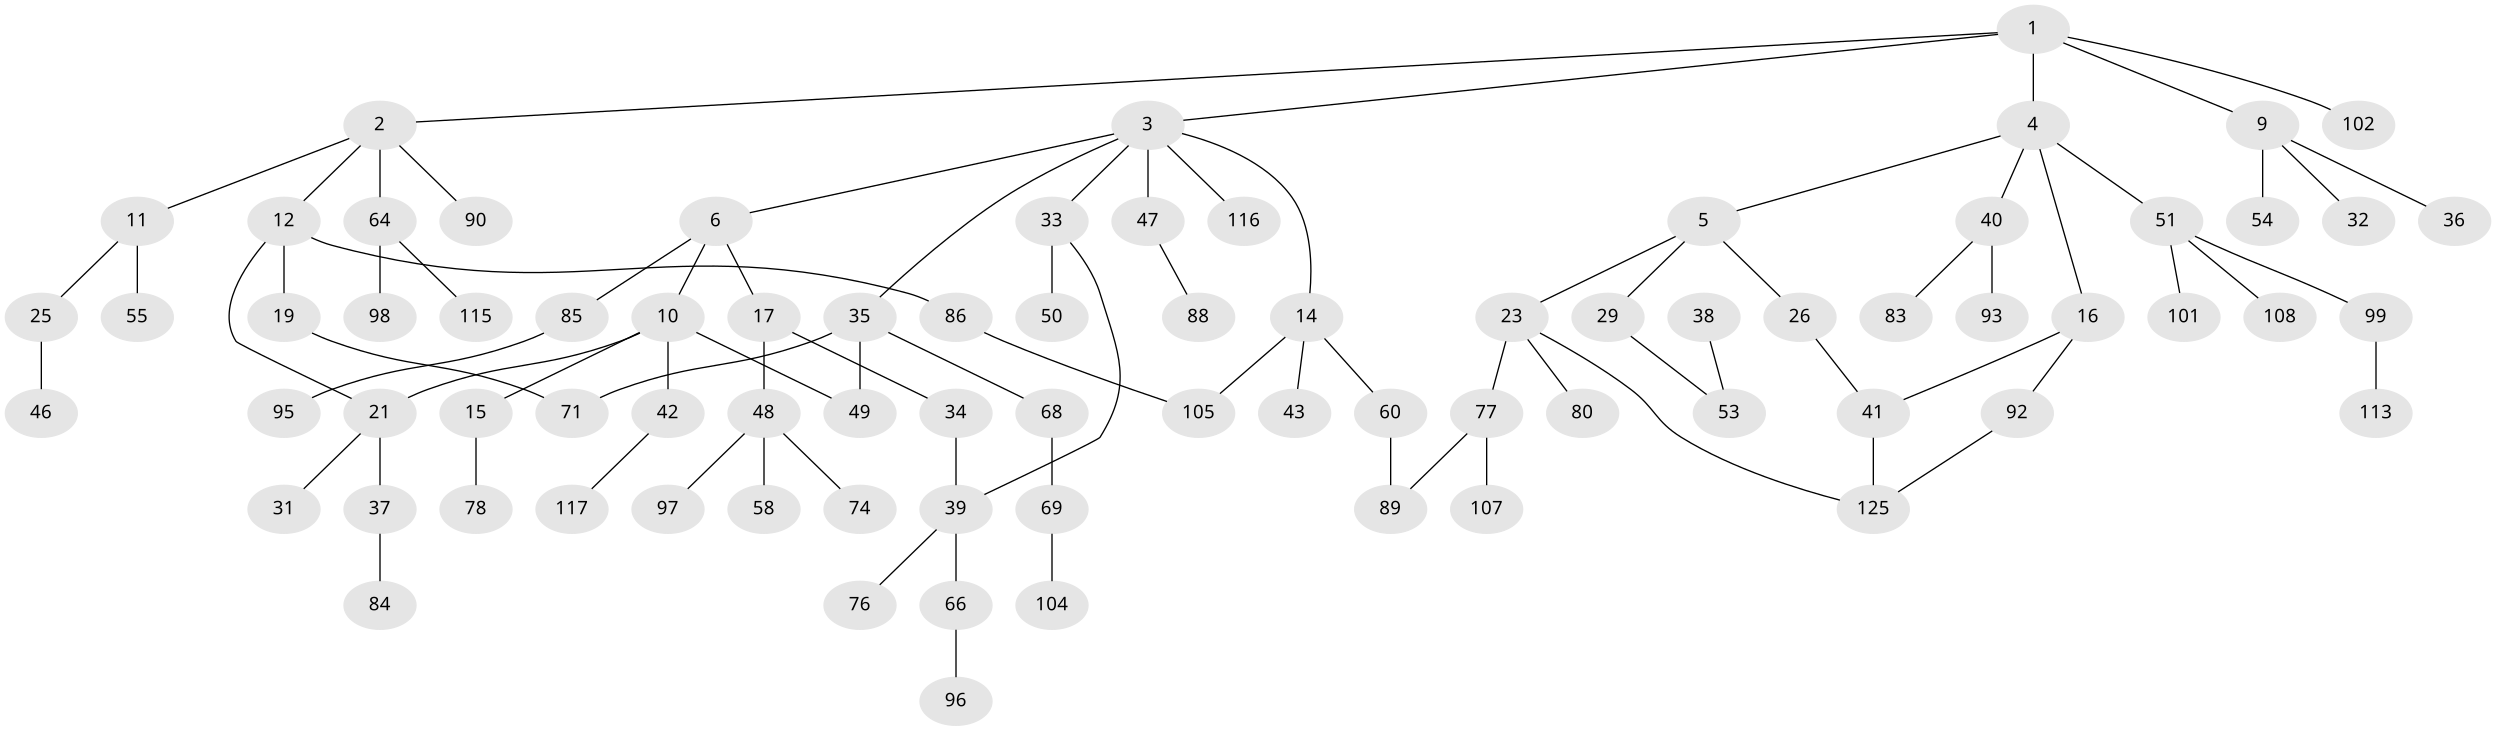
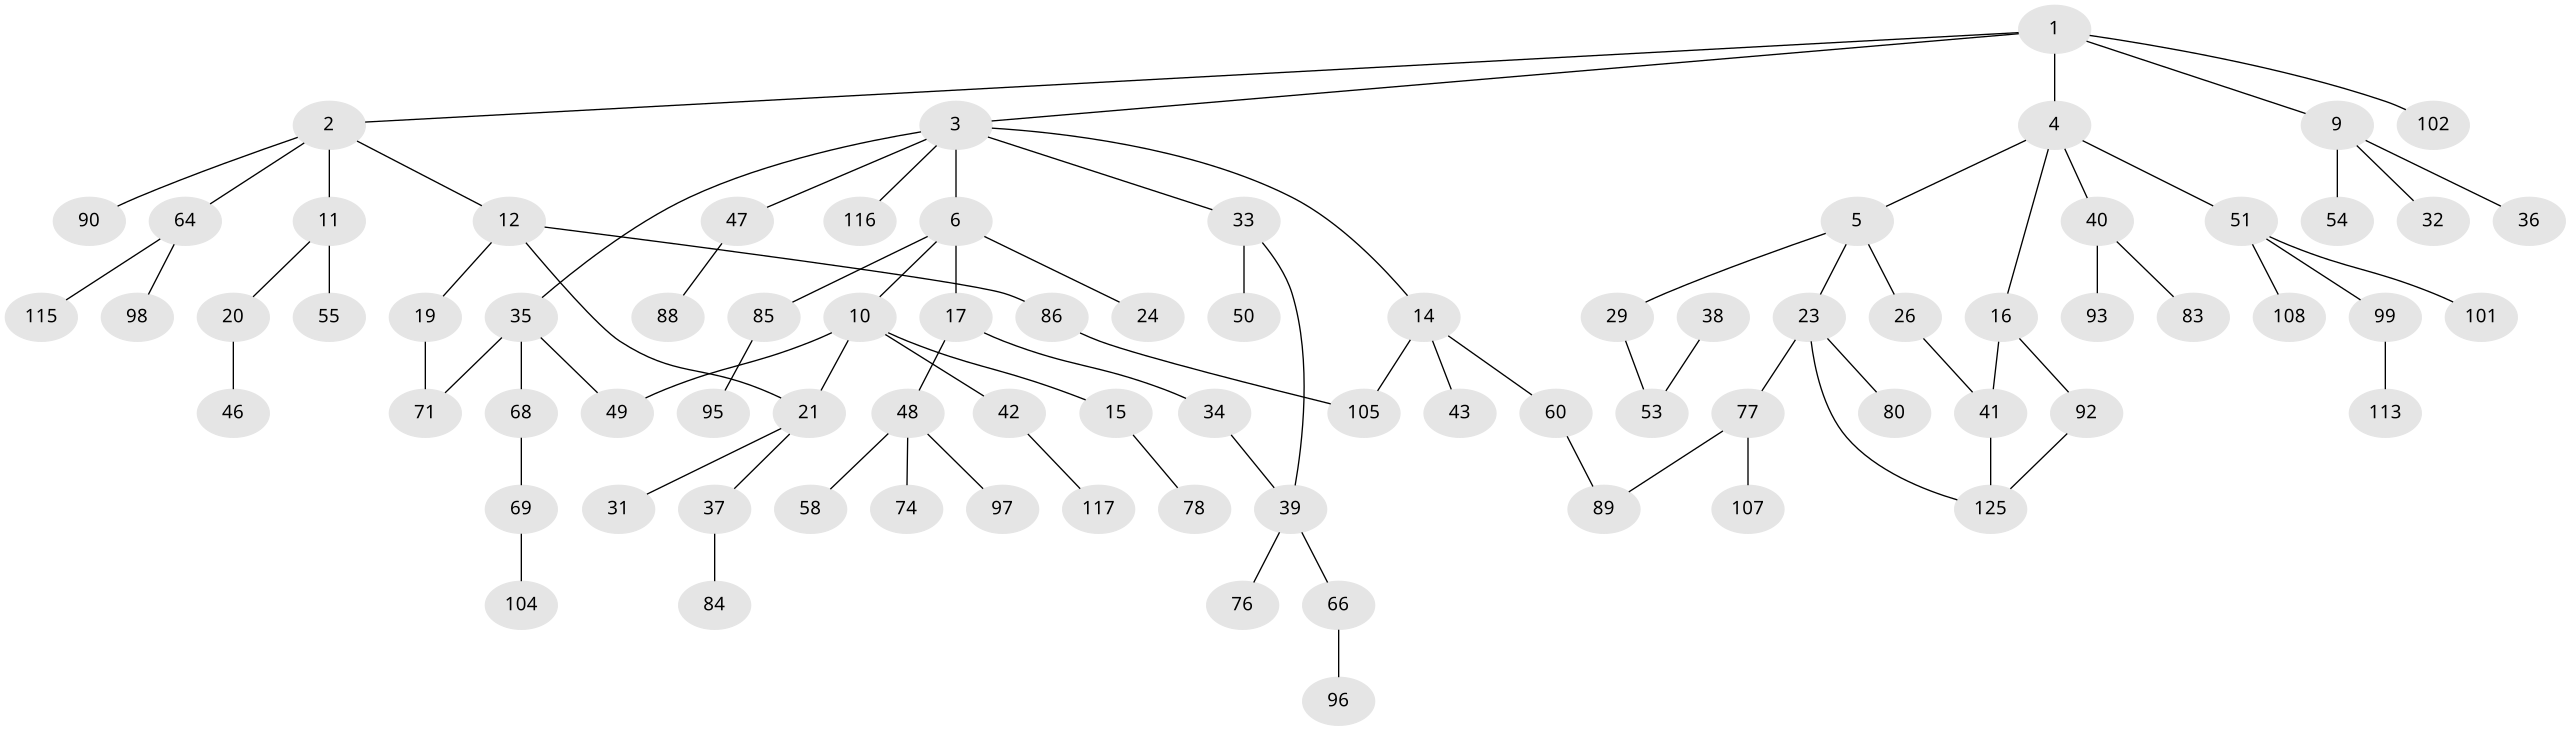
  graph {
    fontname="Noto Sans"
    node [color=gray90 fontname="Noto Sans" style=filled]
    edge [fontname="Noto Sans"]
    1 [super="+20"]
    2 [super="+57"]
    3 [super="+121"]
    4 [super="+7"]
    9 [super="+67"]
    102
    11 [super="+62"]
    12 [super="+103"]
    64 [super="+65"]
    90
    6 [super="+8"]
    14 [super="+73"]
    33 [super="+124"]
    35 [super="+52"]
    47 [super="+87"]
    116
    5 [super="+13"]
    16 [super="+22"]
    40 [super="+70"]
    51 [super="+91"]
    32 [super="+109"]
    36
    54
-   25 [super="+44"]
+   25 [super="+44" label=20]
    55 [super="+100"]
    21 [super="+30"]
    19 [super="+28"]
    86
    98
    115
    10 [super="+18"]
    17 [super="+59"]
+   24
    85 [super="+94"]
    43
    60
    105 [super="+123"]
    39 [super="+56"]
    50
    71 [super="+82"]
    49
    68
    88
    23 [super="+27"]
    26 [super="+63"]
    29
    41 [super="+119"]
    92 [super="+118"]
    83
    93
    99 [super="+112"]
    101
    108
    77
    80
    125
    53 [super="+72"]
    15 [super="+122"]
    42 [super="+45"]
    34
    48 [super="+61"]
    95
    78
    31 [super="+106"]
    37
    38
    117
    46 [super="+75"]
    89 [super="+111"]
    58
    74
    97
    84
    107 [super="+110"]
    66 [super="+120"]
    76 [super="+79"]
    69 [super="+81"]
    96
    113 [super="+114"]
    104
    1 -- 2
    1 -- 3
    1 -- 4
    1 -- 9
    1 -- 102
    2 -- 11
    2 -- 12
    2 -- 64
    2 -- 90
    3 -- 6
    3 -- 14
    3 -- 33
    3 -- 35
    3 -- 47
    3 -- 116
    4 -- 5
    4 -- 16
    4 -- 40
    4 -- 51
    9 -- 32
    9 -- 36
    9 -- 54
    11 -- 25
    11 -- 55
    12 -- 21
    12 -- 19
    12 -- 86
    64 -- 98
    64 -- 115
    6 -- 10
    6 -- 17
+   6 -- 24
    6 -- 85
    14 -- 43
    14 -- 60
    14 -- 105
    33 -- 39
    33 -- 50
    35 -- 71
    35 -- 49
    35 -- 68
    47 -- 88
    5 -- 23
    5 -- 26
    5 -- 29
    16 -- 41
    16 -- 92
    40 -- 83
    40 -- 93
    51 -- 99
    51 -- 101
    51 -- 108
    25 -- 46
    21 -- 31
    21 -- 37
    19 -- 71
    86 -- 105
    10 -- 21
    10 -- 49
    10 -- 15
    10 -- 42
    17 -- 34
    17 -- 48
    85 -- 95
    60 -- 89
    39 -- 66
    39 -- 76
    68 -- 69
    23 -- 77
    23 -- 80
    23 -- 125
    26 -- 41
    29 -- 53
    41 -- 125
    92 -- 125
    99 -- 113
    77 -- 89
    77 -- 107
    15 -- 78
    42 -- 117
    34 -- 39
    48 -- 58
    48 -- 74
    48 -- 97
    37 -- 84
    38 -- 53
    66 -- 96
    69 -- 104
  }
